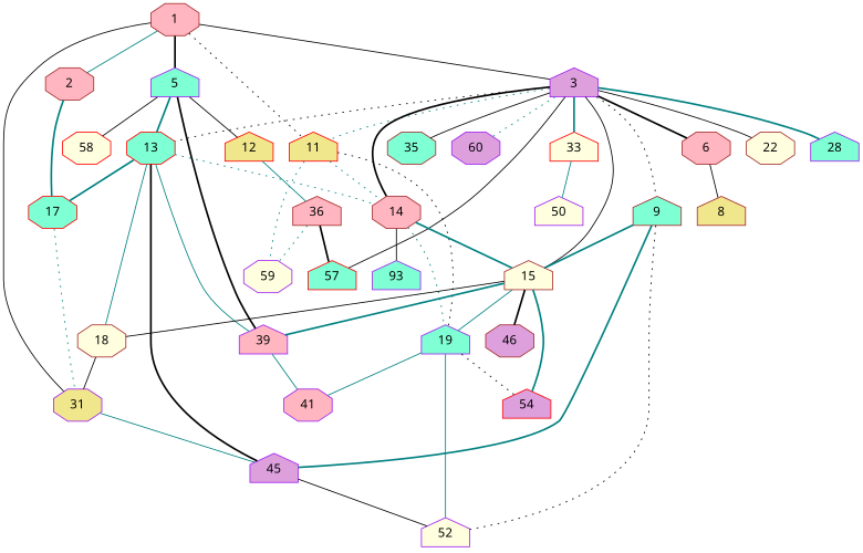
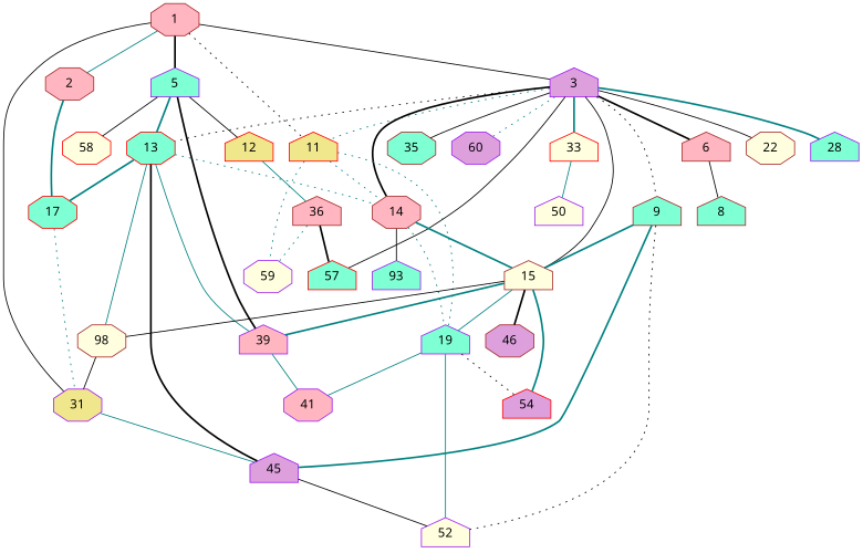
  graph {
    fontname="Noto Sans"
    node [color=purple fillcolor=aquamarine fontname="Noto Sans" shape=house style=filled]
    edge [color=teal fontname="Noto Sans" style=solid]
    1 [color=brown fillcolor=lightpink shape=octagon]
    2 [color=brown fillcolor=lightpink shape=octagon]
    3 [fillcolor=plum super="+4+10"]
    5
    11 [color=red fillcolor=khaki super="+55"]
    31 [fillcolor=khaki shape=octagon super="+42"]
    17 [color=red shape=octagon]
-   6 [color=brown fillcolor=lightpink shape=octagon super="+49"]
+   6 [color=brown fillcolor=lightpink super="+49"]
    9 [color=brown super="+40+29"]
    13 [color=red shape=octagon super="+25+16"]
    14 [color=brown fillcolor=lightpink shape=octagon super="+38+23"]
    15 [color=brown fillcolor=lightyellow super="+20+37"]
    22 [color=brown fillcolor=lightyellow shape=octagon]
    28
    33 [color=red fillcolor=lightyellow]
    35 [color=brown shape=octagon]
    57 [color=red super="+61"]
    60 [fillcolor=plum shape=octagon]
    12 [color=red fillcolor=khaki super="+24"]
    39 [fillcolor=lightpink]
    58 [color=red fillcolor=lightyellow shape=octagon]
    19 [super="+34+27"]
    59 [fillcolor=lightyellow shape=octagon]
    45 [fillcolor=plum super="+56"]
-   8 [color=brown fillcolor=khaki]
+   8 [color=brown]
    52 [fillcolor=lightyellow]
-   18 [color=brown fillcolor=lightyellow shape=octagon]
+   18 [color=brown fillcolor=lightyellow shape=octagon label=98]
    n28 [label=93]
    46 [color=brown fillcolor=plum shape=octagon]
    54 [color=red fillcolor=plum]
    50 [fillcolor=lightyellow super="+51"]
    36 [color=brown fillcolor=lightpink]
    41 [fillcolor=lightpink shape=octagon super="+47"]
    1 -- 2
    1 -- 3 [color=black]
    1 -- 5 [color=black style=bold]
    1 -- 11 [color=black style=dotted]
    1 -- 31 [color=black]
    2 -- 17 [style=bold]
    3 -- 11 [style=dotted]
    3 -- 6 [color=black style=bold weight=2]
    3 -- 9 [color=black style=dotted weight=2]
    3 -- 13 [color=black style=dotted]
    3 -- 14 [color=black style=bold]
    3 -- 15 [color=black]
    3 -- 22 [color=black]
    3 -- 28 [style=bold]
    3 -- 33 [style=bold]
    3 -- 35 [color=black]
    3 -- 57 [color=black]
    3 -- 60 [style=dotted]
    5 -- 13 [style=bold]
    5 -- 12 [color=black]
    5 -- 39 [color=black style=bold]
    5 -- 58 [color=black]
    11 -- 14 [style=dotted]
-   11 -- 19 [color=black style=dotted]
+   11 -- 19 [style=dotted]
    11 -- 59 [style=dotted]
    31 -- 45
    17 -- 31 [style=dotted]
    6 -- 8 [color=black]
    9 -- 15 [style=bold]
    9 -- 45 [style=bold]
    9 -- 52 [color=black style=dotted]
    13 -- 17 [style=bold]
    13 -- 14 [style=dotted]
    13 -- 39
    13 -- 45 [color=black style=bold]
    13 -- 18
    14 -- 15 [style=bold]
    14 -- 19 [style=dotted weight=2]
    14 -- n28 [color=black]
    15 -- 39 [style=bold]
    15 -- 19
    15 -- 18 [color=black]
    15 -- 46 [color=black style=bold]
    15 -- 54 [style=bold]
    33 -- 50
    12 -- 36
    39 -- 41
    19 -- 52
    19 -- 54 [color=black style=dotted]
    19 -- 41
    45 -- 52 [color=black]
    18 -- 31 [color=black]
    36 -- 57 [color=black style=bold]
    36 -- 59 [style=dotted]
  }
